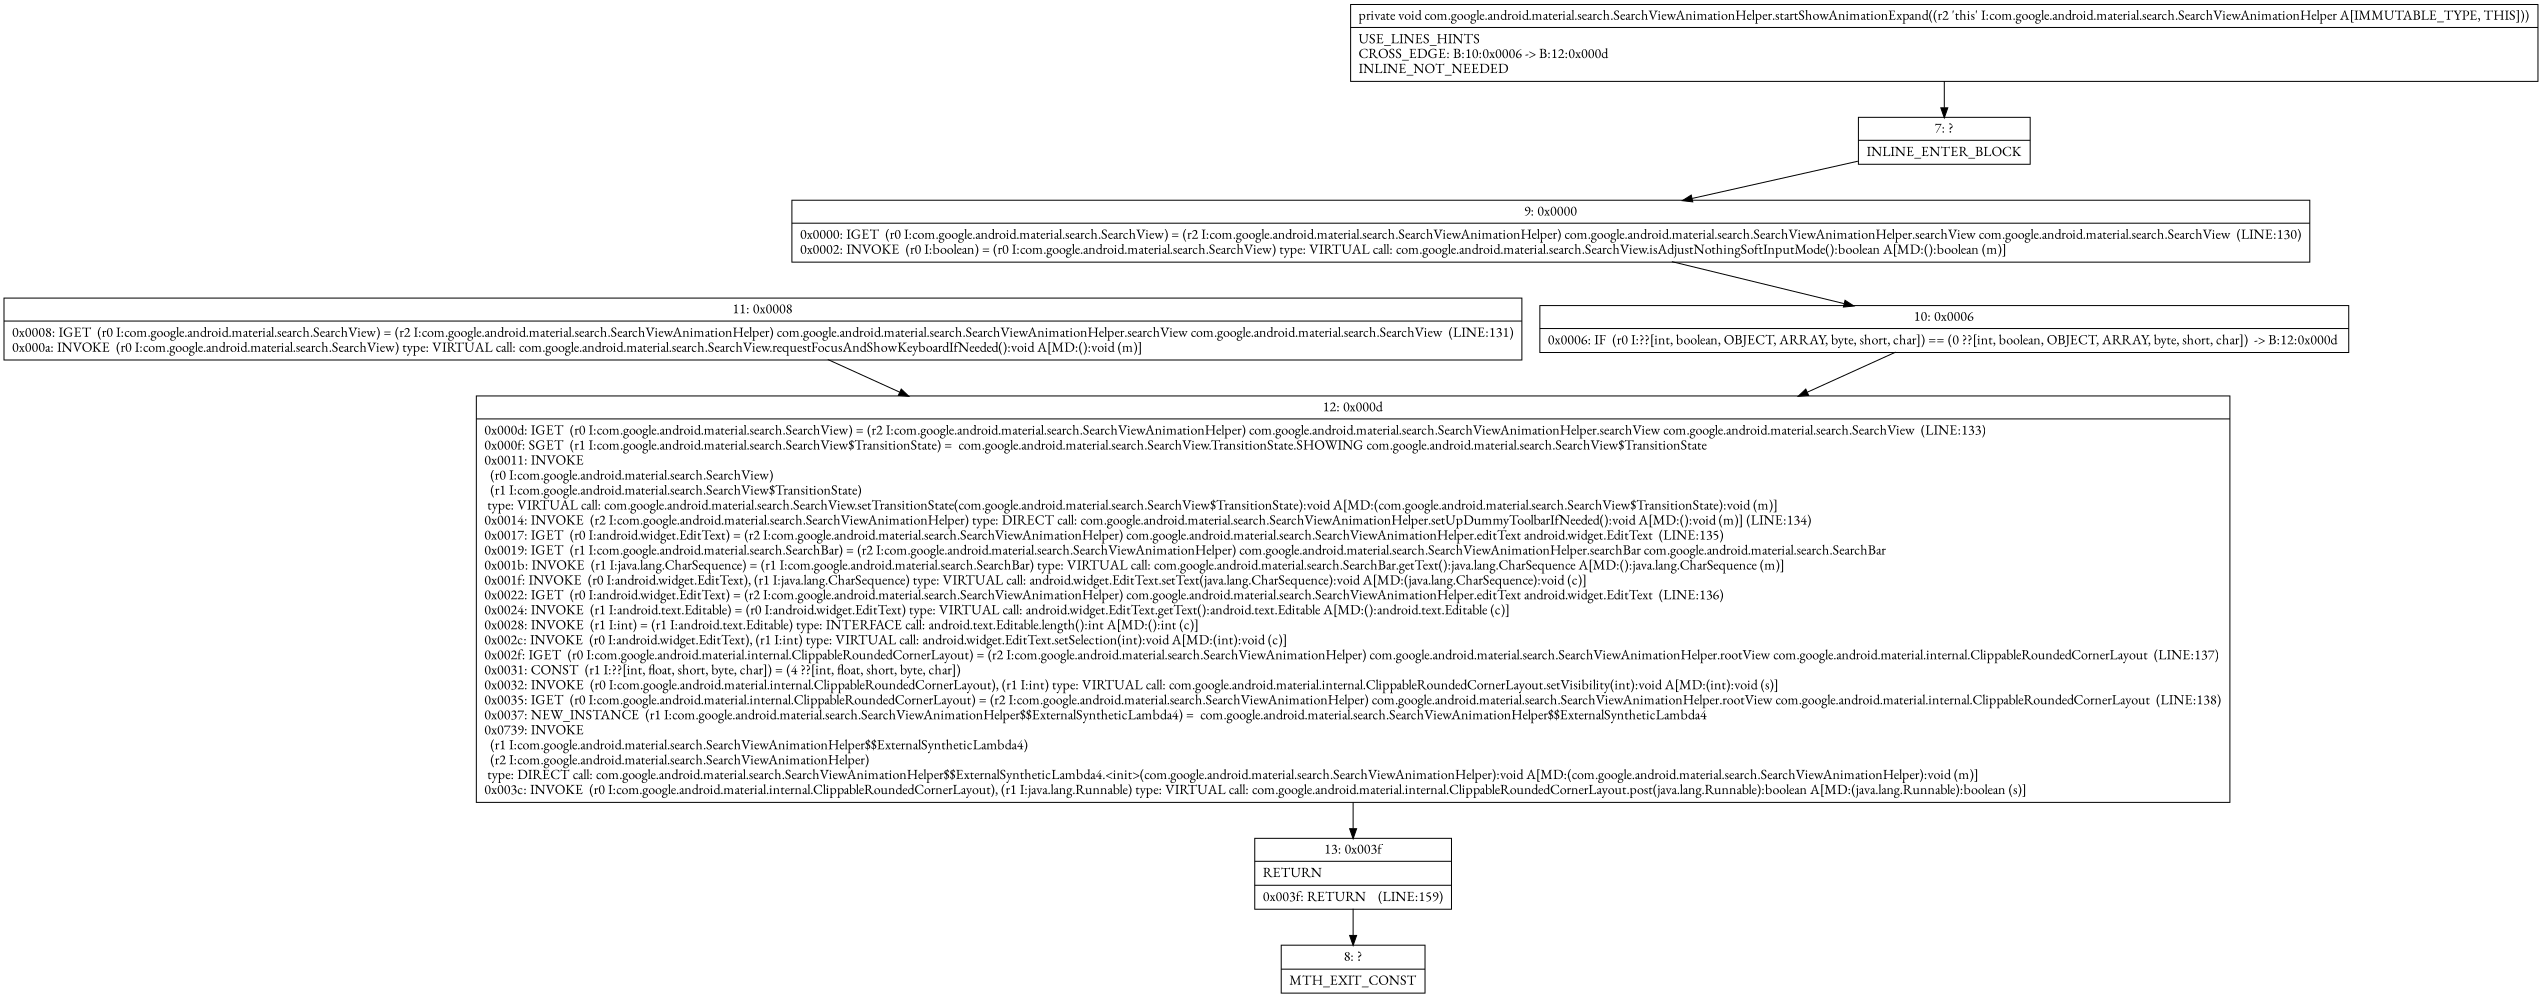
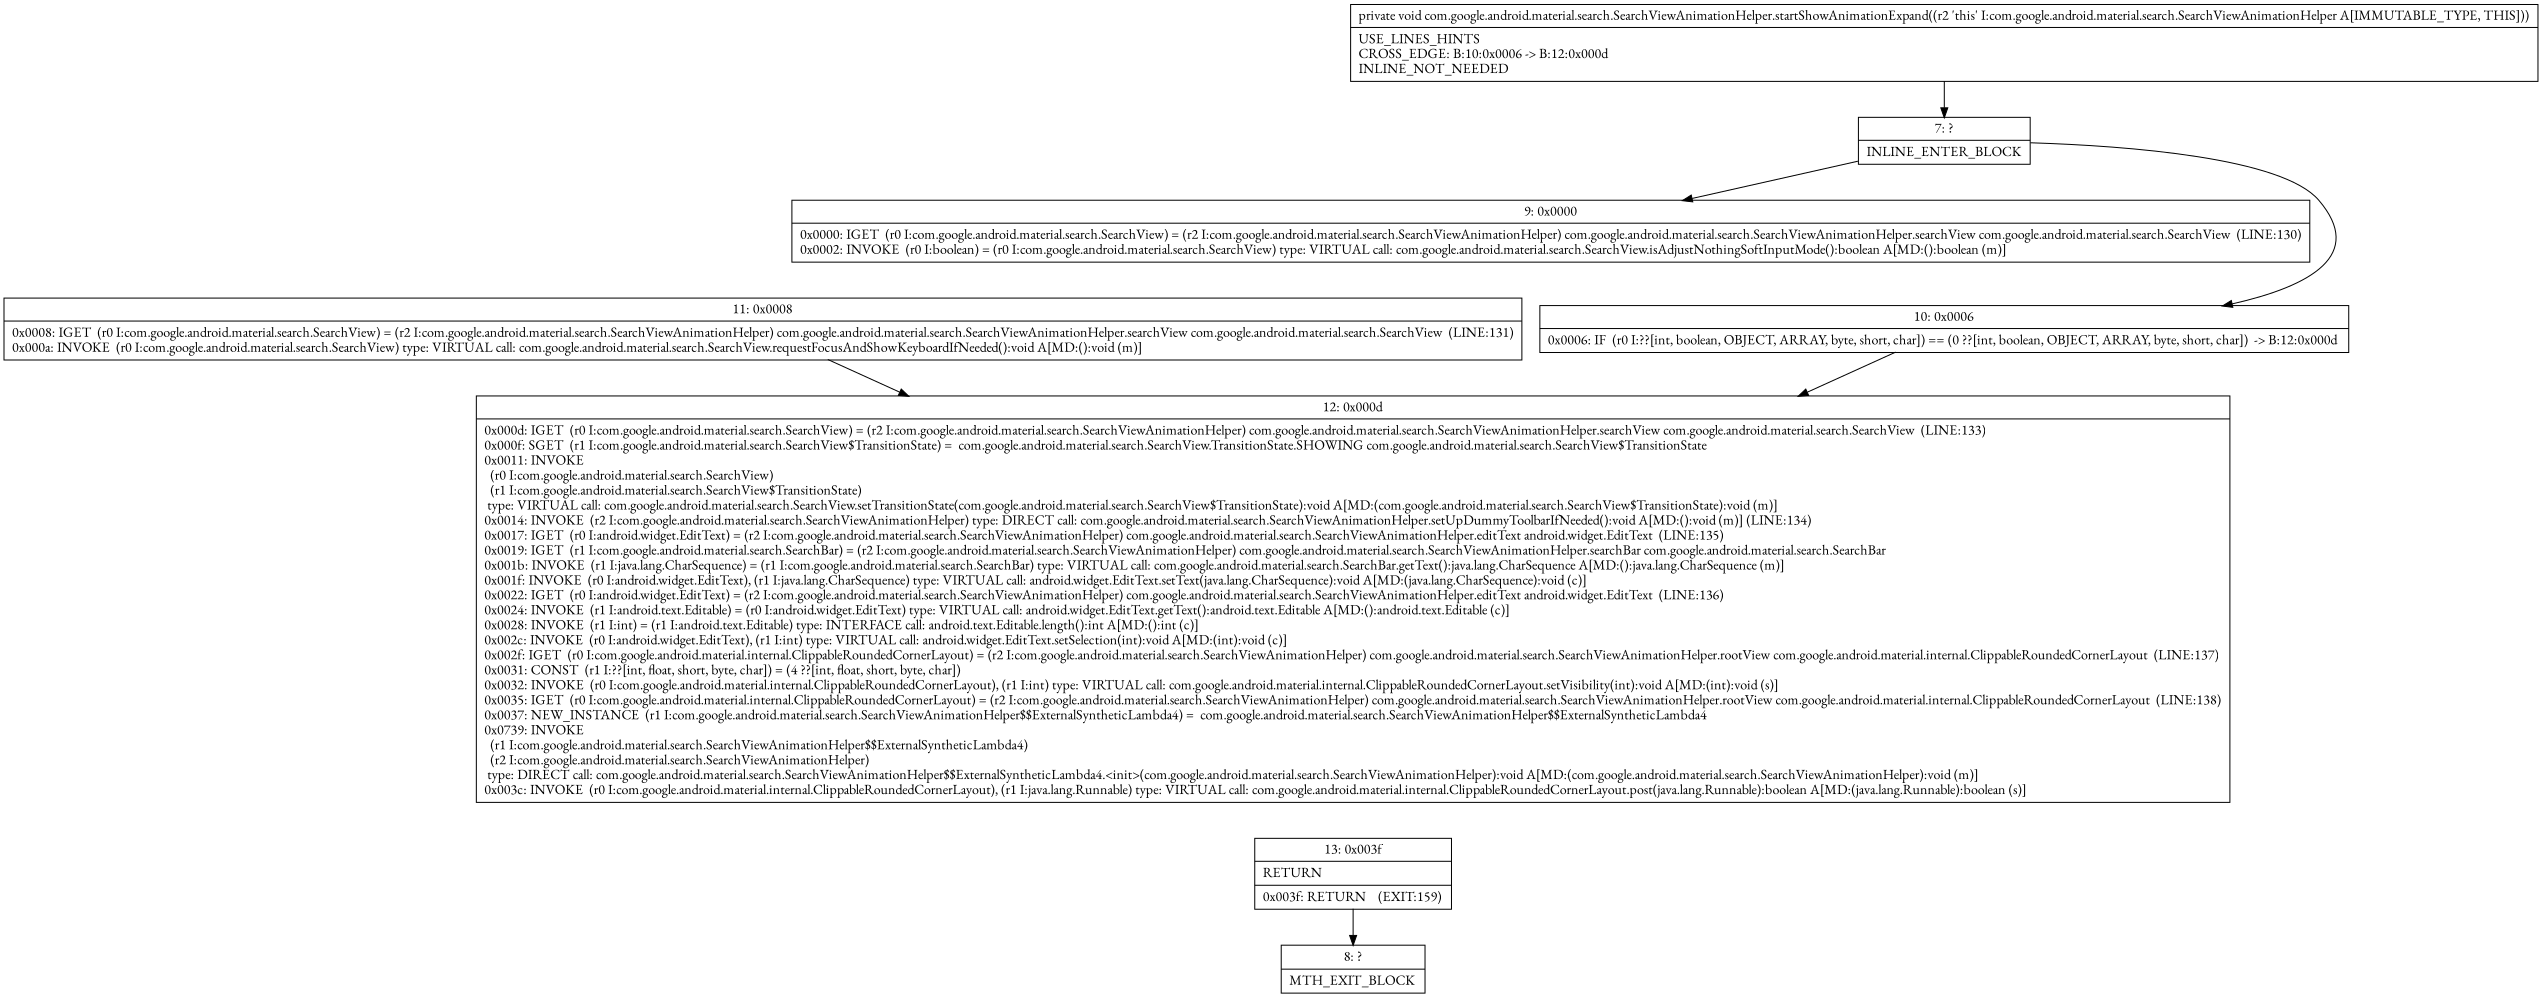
  digraph {
    fontname="EB Garamond"
    node [fontname="EB Garamond" shape=record]
    edge [fontname="EB Garamond"]
    n1 [label="{7\:\ ?|INLINE_ENTER_BLOCK\l}"]
    n2 [label="{9\:\ 0x0000|0x0000: IGET  (r0 I:com.google.android.material.search.SearchView) = (r2 I:com.google.android.material.search.SearchViewAnimationHelper) com.google.android.material.search.SearchViewAnimationHelper.searchView com.google.android.material.search.SearchView  (LINE:130)\l0x0002: INVOKE  (r0 I:boolean) = (r0 I:com.google.android.material.search.SearchView) type: VIRTUAL call: com.google.android.material.search.SearchView.isAdjustNothingSoftInputMode():boolean A[MD:():boolean (m)]\l}"]
    n3 [label="{10\:\ 0x0006|0x0006: IF  (r0 I:??[int, boolean, OBJECT, ARRAY, byte, short, char]) == (0 ??[int, boolean, OBJECT, ARRAY, byte, short, char])  \-\> B:12:0x000d \l}"]
    n4 [label="{12\:\ 0x000d|0x000d: IGET  (r0 I:com.google.android.material.search.SearchView) = (r2 I:com.google.android.material.search.SearchViewAnimationHelper) com.google.android.material.search.SearchViewAnimationHelper.searchView com.google.android.material.search.SearchView  (LINE:133)\l0x000f: SGET  (r1 I:com.google.android.material.search.SearchView$TransitionState) =  com.google.android.material.search.SearchView.TransitionState.SHOWING com.google.android.material.search.SearchView$TransitionState \l0x0011: INVOKE  \l  (r0 I:com.google.android.material.search.SearchView)\l  (r1 I:com.google.android.material.search.SearchView$TransitionState)\l type: VIRTUAL call: com.google.android.material.search.SearchView.setTransitionState(com.google.android.material.search.SearchView$TransitionState):void A[MD:(com.google.android.material.search.SearchView$TransitionState):void (m)]\l0x0014: INVOKE  (r2 I:com.google.android.material.search.SearchViewAnimationHelper) type: DIRECT call: com.google.android.material.search.SearchViewAnimationHelper.setUpDummyToolbarIfNeeded():void A[MD:():void (m)] (LINE:134)\l0x0017: IGET  (r0 I:android.widget.EditText) = (r2 I:com.google.android.material.search.SearchViewAnimationHelper) com.google.android.material.search.SearchViewAnimationHelper.editText android.widget.EditText  (LINE:135)\l0x0019: IGET  (r1 I:com.google.android.material.search.SearchBar) = (r2 I:com.google.android.material.search.SearchViewAnimationHelper) com.google.android.material.search.SearchViewAnimationHelper.searchBar com.google.android.material.search.SearchBar \l0x001b: INVOKE  (r1 I:java.lang.CharSequence) = (r1 I:com.google.android.material.search.SearchBar) type: VIRTUAL call: com.google.android.material.search.SearchBar.getText():java.lang.CharSequence A[MD:():java.lang.CharSequence (m)]\l0x001f: INVOKE  (r0 I:android.widget.EditText), (r1 I:java.lang.CharSequence) type: VIRTUAL call: android.widget.EditText.setText(java.lang.CharSequence):void A[MD:(java.lang.CharSequence):void (c)]\l0x0022: IGET  (r0 I:android.widget.EditText) = (r2 I:com.google.android.material.search.SearchViewAnimationHelper) com.google.android.material.search.SearchViewAnimationHelper.editText android.widget.EditText  (LINE:136)\l0x0024: INVOKE  (r1 I:android.text.Editable) = (r0 I:android.widget.EditText) type: VIRTUAL call: android.widget.EditText.getText():android.text.Editable A[MD:():android.text.Editable (c)]\l0x0028: INVOKE  (r1 I:int) = (r1 I:android.text.Editable) type: INTERFACE call: android.text.Editable.length():int A[MD:():int (c)]\l0x002c: INVOKE  (r0 I:android.widget.EditText), (r1 I:int) type: VIRTUAL call: android.widget.EditText.setSelection(int):void A[MD:(int):void (c)]\l0x002f: IGET  (r0 I:com.google.android.material.internal.ClippableRoundedCornerLayout) = (r2 I:com.google.android.material.search.SearchViewAnimationHelper) com.google.android.material.search.SearchViewAnimationHelper.rootView com.google.android.material.internal.ClippableRoundedCornerLayout  (LINE:137)\l0x0031: CONST  (r1 I:??[int, float, short, byte, char]) = (4 ??[int, float, short, byte, char]) \l0x0032: INVOKE  (r0 I:com.google.android.material.internal.ClippableRoundedCornerLayout), (r1 I:int) type: VIRTUAL call: com.google.android.material.internal.ClippableRoundedCornerLayout.setVisibility(int):void A[MD:(int):void (s)]\l0x0035: IGET  (r0 I:com.google.android.material.internal.ClippableRoundedCornerLayout) = (r2 I:com.google.android.material.search.SearchViewAnimationHelper) com.google.android.material.search.SearchViewAnimationHelper.rootView com.google.android.material.internal.ClippableRoundedCornerLayout  (LINE:138)\l0x0037: NEW_INSTANCE  (r1 I:com.google.android.material.search.SearchViewAnimationHelper$$ExternalSyntheticLambda4) =  com.google.android.material.search.SearchViewAnimationHelper$$ExternalSyntheticLambda4 \l0x0739: INVOKE  \l  (r1 I:com.google.android.material.search.SearchViewAnimationHelper$$ExternalSyntheticLambda4)\l  (r2 I:com.google.android.material.search.SearchViewAnimationHelper)\l type: DIRECT call: com.google.android.material.search.SearchViewAnimationHelper$$ExternalSyntheticLambda4.\<init\>(com.google.android.material.search.SearchViewAnimationHelper):void A[MD:(com.google.android.material.search.SearchViewAnimationHelper):void (m)]\l0x003c: INVOKE  (r0 I:com.google.android.material.internal.ClippableRoundedCornerLayout), (r1 I:java.lang.Runnable) type: VIRTUAL call: com.google.android.material.internal.ClippableRoundedCornerLayout.post(java.lang.Runnable):boolean A[MD:(java.lang.Runnable):boolean (s)]\l}"]
    n5 [label="{11\:\ 0x0008|0x0008: IGET  (r0 I:com.google.android.material.search.SearchView) = (r2 I:com.google.android.material.search.SearchViewAnimationHelper) com.google.android.material.search.SearchViewAnimationHelper.searchView com.google.android.material.search.SearchView  (LINE:131)\l0x000a: INVOKE  (r0 I:com.google.android.material.search.SearchView) type: VIRTUAL call: com.google.android.material.search.SearchView.requestFocusAndShowKeyboardIfNeeded():void A[MD:():void (m)]\l}"]
-   n6 [label="{13\:\ 0x003f|RETURN\l|0x003f: RETURN    (LINE:159)\l}"]
-   n7 [label="{8\:\ ?|MTH_EXIT_CONST\l}"]
+   n6 [label="{13\:\ 0x003f|RETURN\l|0x003f: RETURN    (EXIT:159)\l}"]
+   n7 [label="{8\:\ ?|MTH_EXIT_BLOCK\l}"]
    n8 [label="{private void com.google.android.material.search.SearchViewAnimationHelper.startShowAnimationExpand((r2 'this' I:com.google.android.material.search.SearchViewAnimationHelper A[IMMUTABLE_TYPE, THIS]))  | USE_LINES_HINTS\lCROSS_EDGE: B:10:0x0006 \-\> B:12:0x000d\lINLINE_NOT_NEEDED\l}"]
    n1 -> n2
-   n2 -> n3
+   n1 -> n3
    n3 -> n4
-   n4 -> n6
    n5 -> n4
    n6 -> n7
    n8 -> n1
  }
